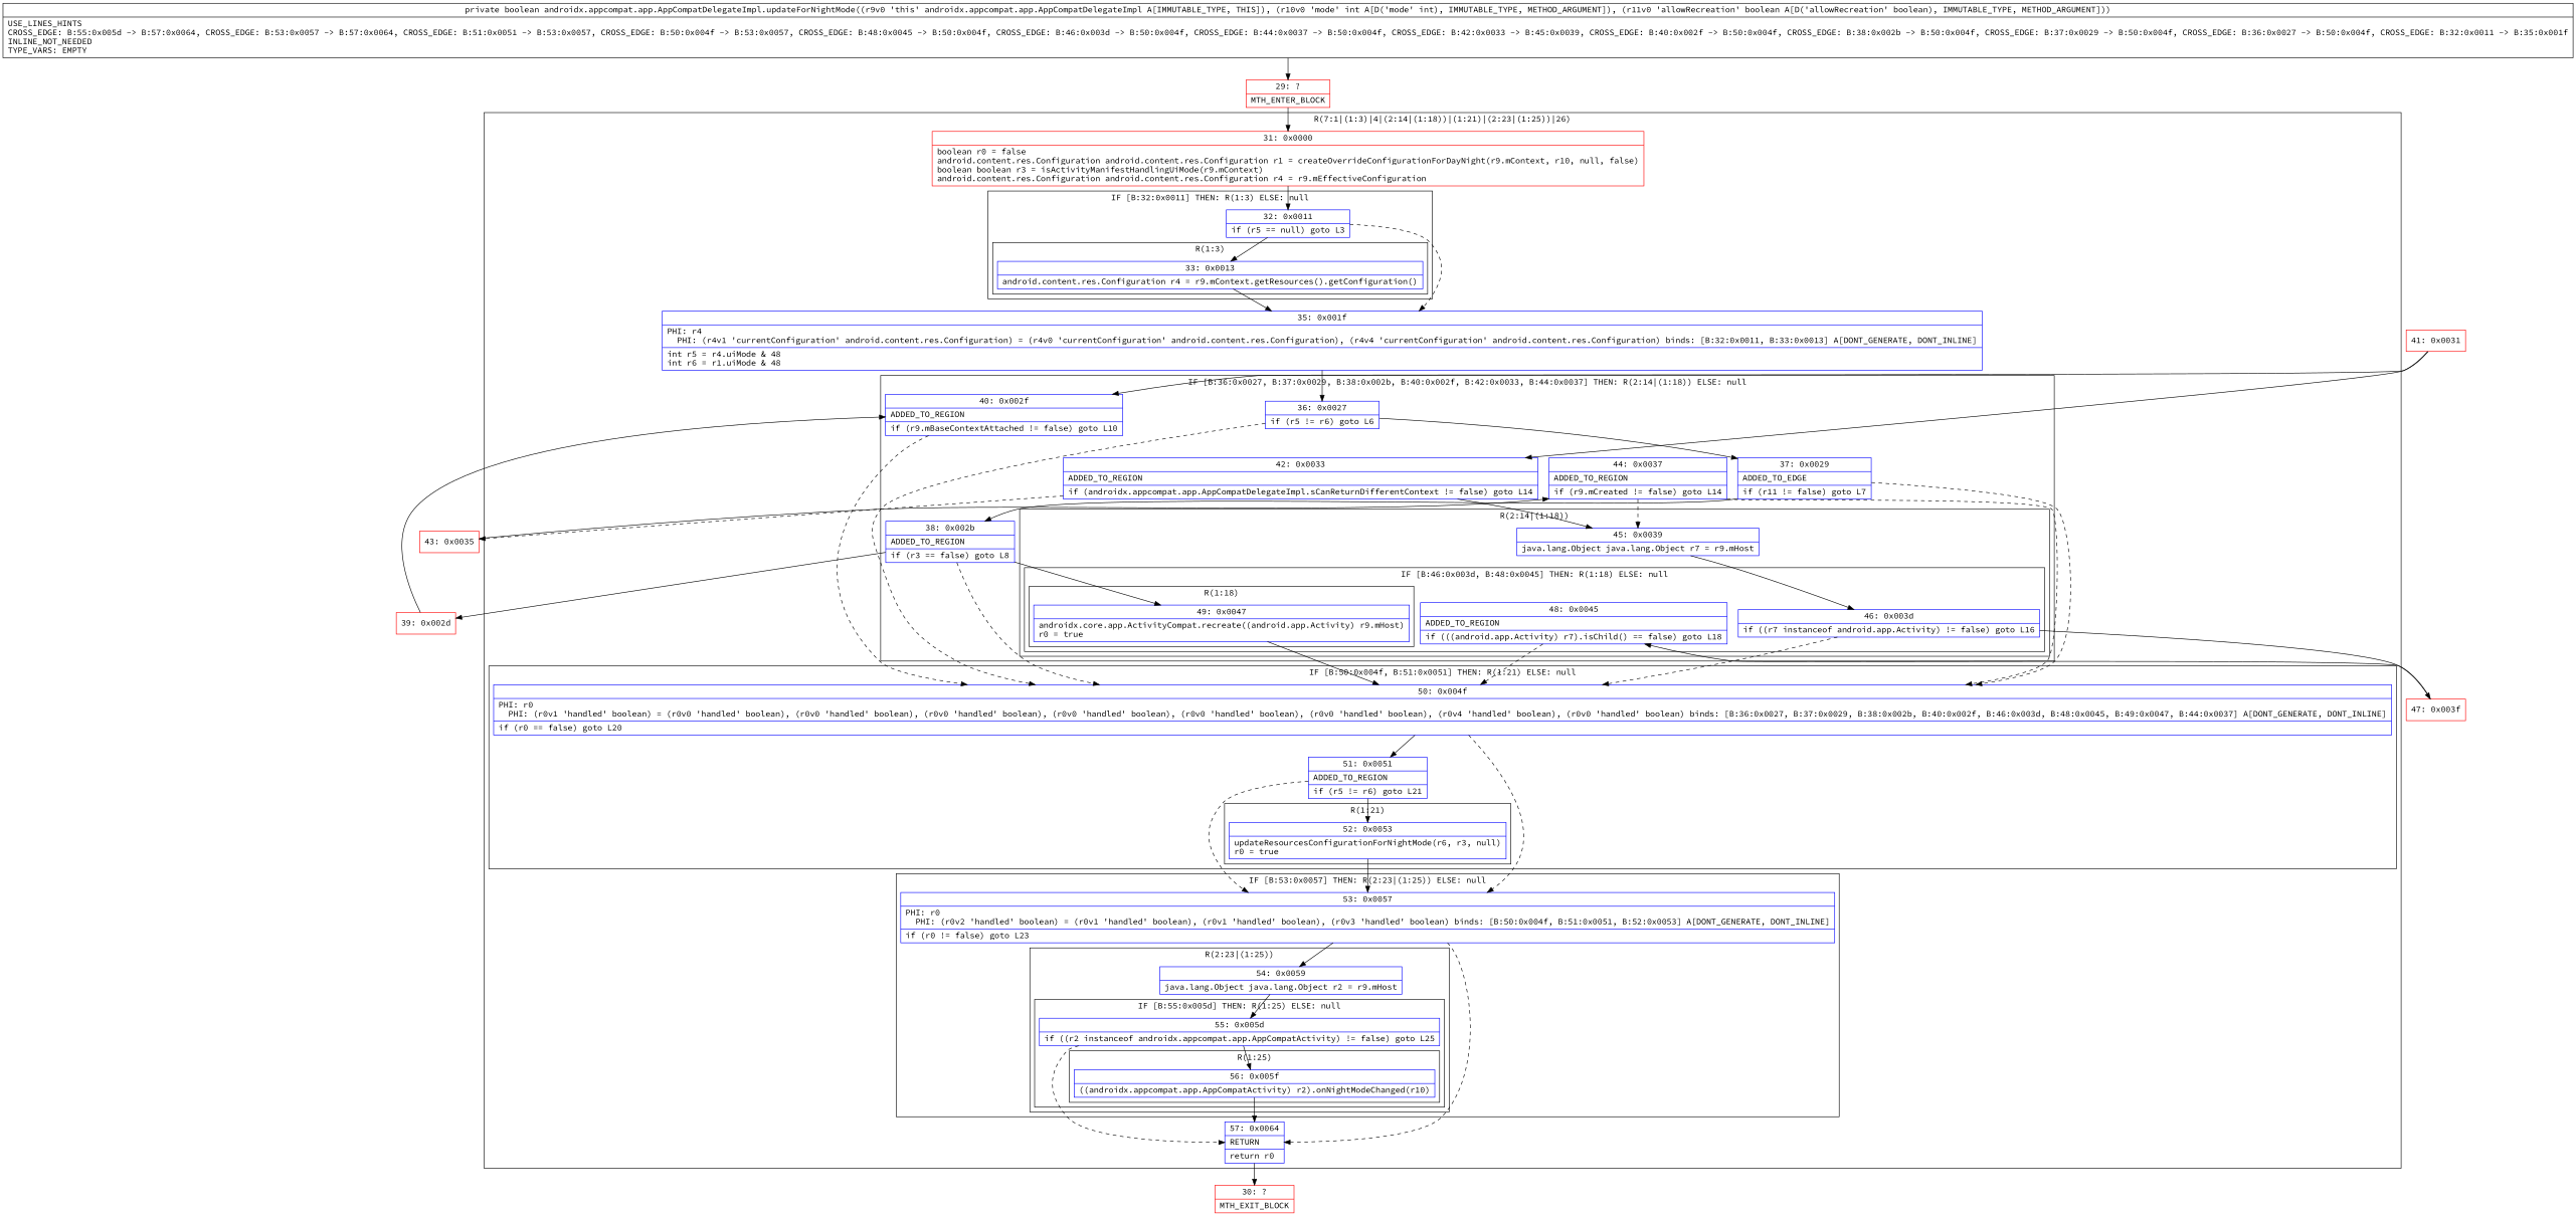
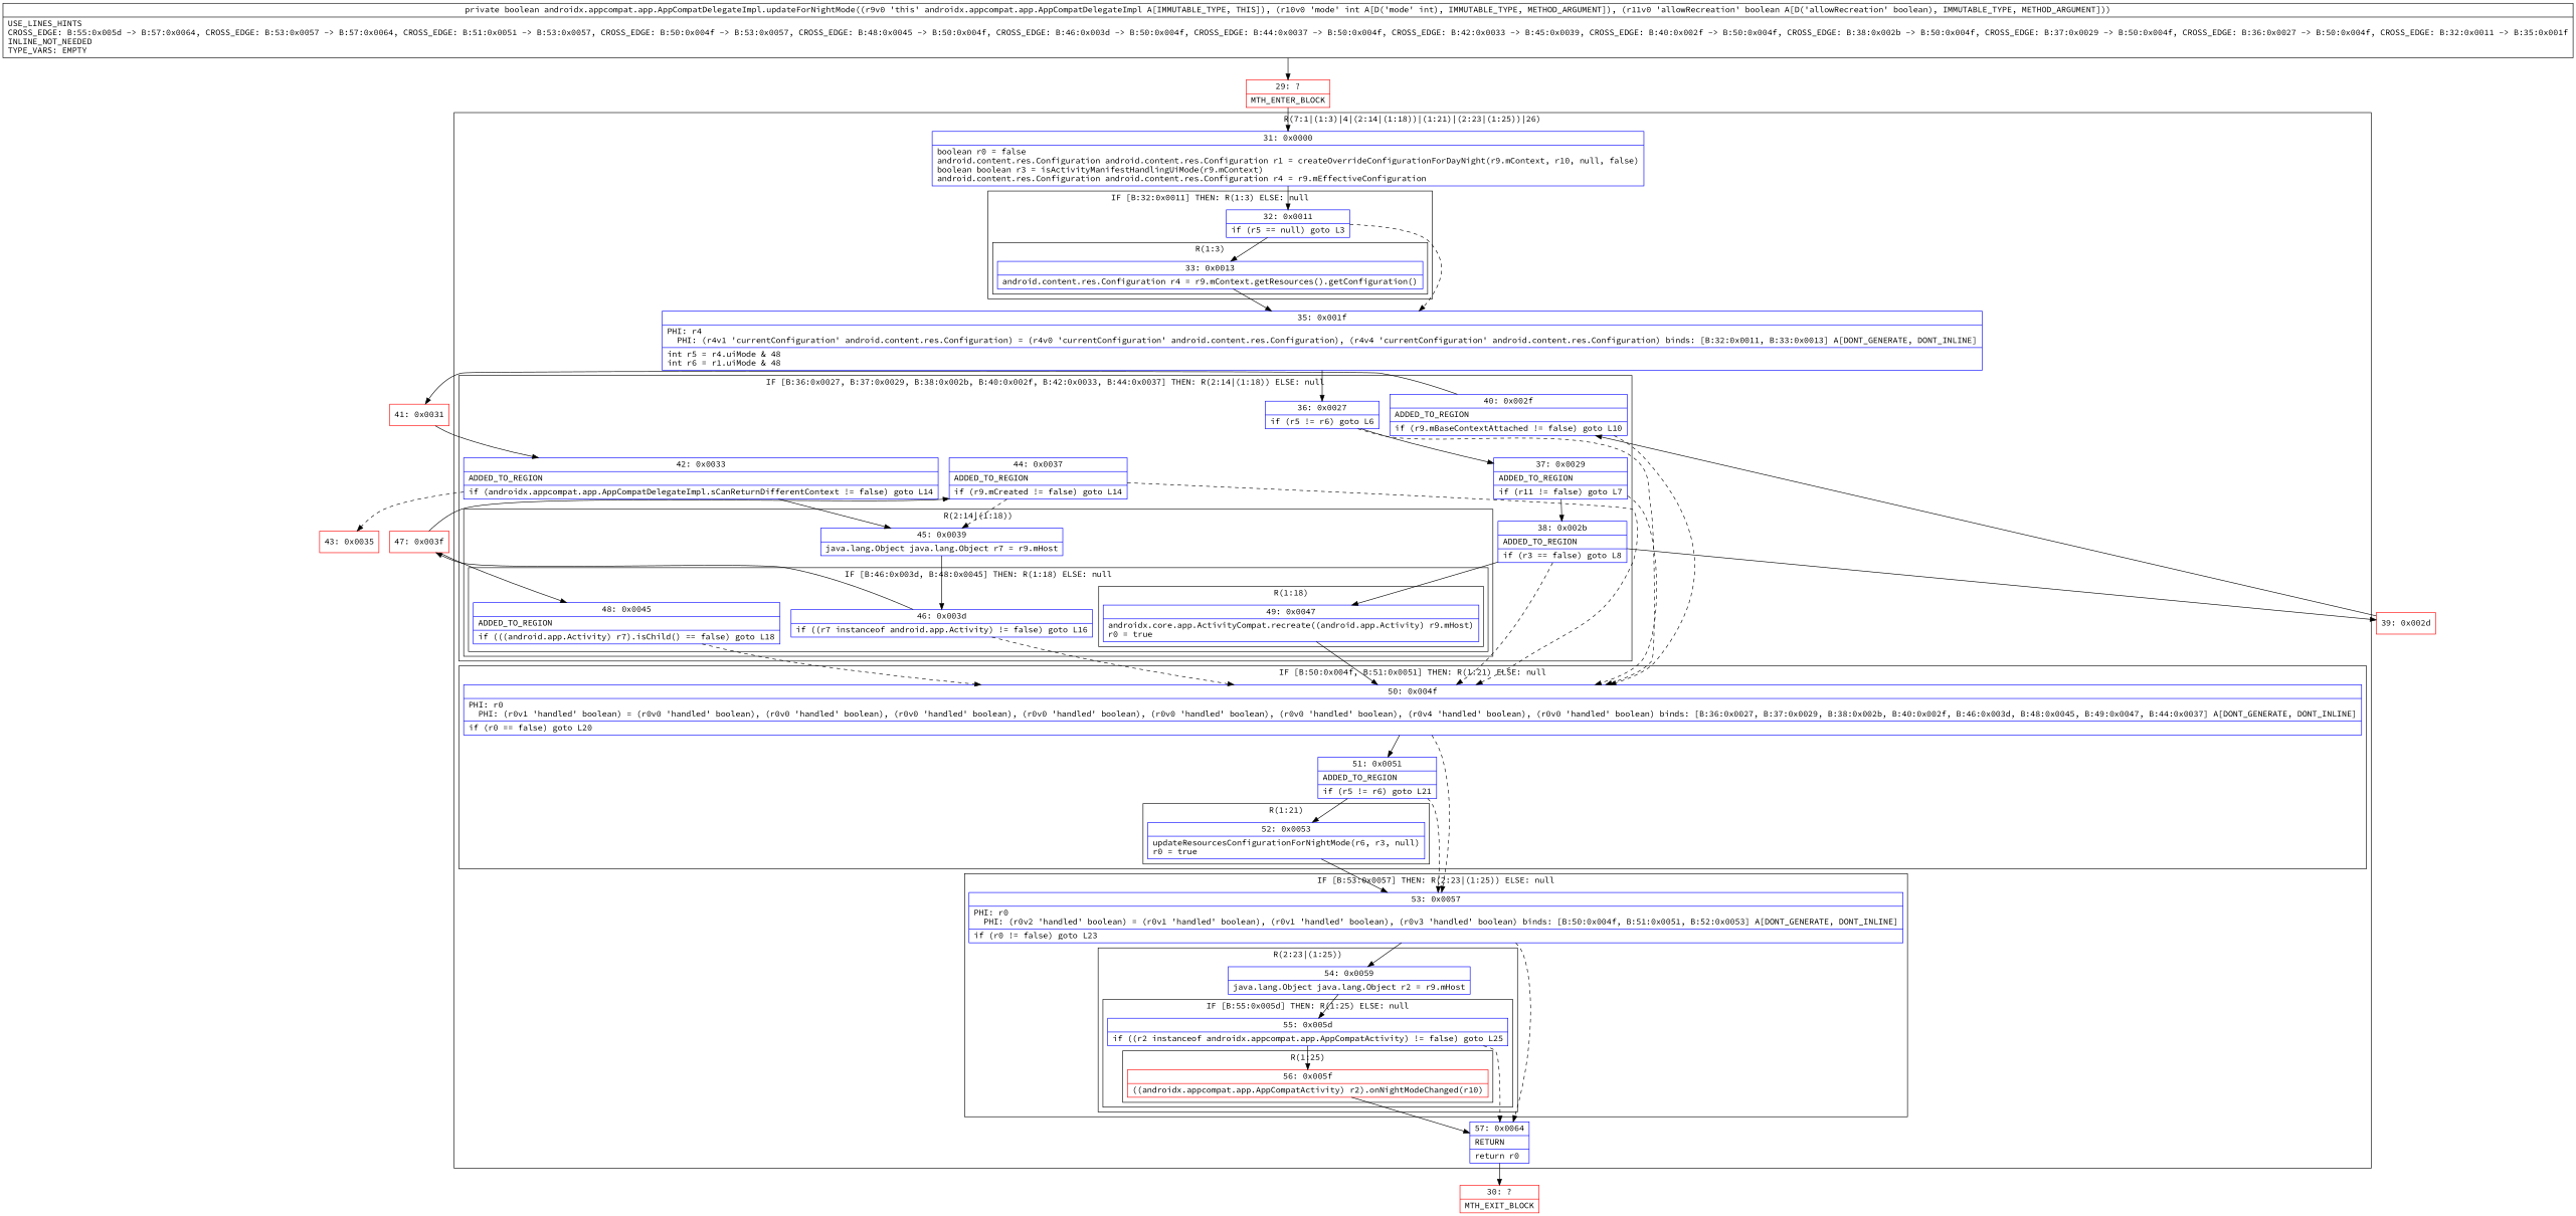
  digraph {
    fontname="Source Code Pro"
    node [color=blue fontname="Source Code Pro" shape=record]
    edge [fontname="Source Code Pro"]
    n1 [label="{33\:\ 0x0013|android.content.res.Configuration r4 = r9.mContext.getResources().getConfiguration()\l}"]
    n2 [label="{32\:\ 0x0011|if (r5 == null) goto L3\l}"]
    n3 [label="{49\:\ 0x0047|androidx.core.app.ActivityCompat.recreate((android.app.Activity) r9.mHost)\lr0 = true\l}"]
    n4 [label="{46\:\ 0x003d|if ((r7 instanceof android.app.Activity) != false) goto L16\l}"]
    n5 [label="{48\:\ 0x0045|ADDED_TO_REGION\l|if (((android.app.Activity) r7).isChild() == false) goto L18\l}"]
    n6 [label="{45\:\ 0x0039|java.lang.Object java.lang.Object r7 = r9.mHost\l}"]
    n7 [label="{36\:\ 0x0027|if (r5 != r6) goto L6\l}"]
-   n8 [label="{37\:\ 0x0029|ADDED_TO_EDGE\l|if (r11 != false) goto L7\l}"]
+   n8 [label="{37\:\ 0x0029|ADDED_TO_REGION\l|if (r11 != false) goto L7\l}"]
    n9 [label="{38\:\ 0x002b|ADDED_TO_REGION\l|if (r3 == false) goto L8\l}"]
    n10 [label="{40\:\ 0x002f|ADDED_TO_REGION\l|if (r9.mBaseContextAttached != false) goto L10\l}"]
    n11 [label="{42\:\ 0x0033|ADDED_TO_REGION\l|if (androidx.appcompat.app.AppCompatDelegateImpl.sCanReturnDifferentContext != false) goto L14\l}"]
    n12 [label="{44\:\ 0x0037|ADDED_TO_REGION\l|if (r9.mCreated != false) goto L14\l}"]
    n13 [label="{52\:\ 0x0053|updateResourcesConfigurationForNightMode(r6, r3, null)\lr0 = true\l}"]
    n14 [label="{50\:\ 0x004f|PHI: r0 \l  PHI: (r0v1 'handled' boolean) = (r0v0 'handled' boolean), (r0v0 'handled' boolean), (r0v0 'handled' boolean), (r0v0 'handled' boolean), (r0v0 'handled' boolean), (r0v0 'handled' boolean), (r0v4 'handled' boolean), (r0v0 'handled' boolean) binds: [B:36:0x0027, B:37:0x0029, B:38:0x002b, B:40:0x002f, B:46:0x003d, B:48:0x0045, B:49:0x0047, B:44:0x0037] A[DONT_GENERATE, DONT_INLINE]\l|if (r0 == false) goto L20\l}"]
    n15 [label="{51\:\ 0x0051|ADDED_TO_REGION\l|if (r5 != r6) goto L21\l}"]
-   n16 [label="{56\:\ 0x005f|((androidx.appcompat.app.AppCompatActivity) r2).onNightModeChanged(r10)\l}"]
+   n16 [color=red label="{56\:\ 0x005f|((androidx.appcompat.app.AppCompatActivity) r2).onNightModeChanged(r10)\l}"]
    n17 [label="{55\:\ 0x005d|if ((r2 instanceof androidx.appcompat.app.AppCompatActivity) != false) goto L25\l}"]
    n18 [label="{54\:\ 0x0059|java.lang.Object java.lang.Object r2 = r9.mHost\l}"]
    n19 [label="{53\:\ 0x0057|PHI: r0 \l  PHI: (r0v2 'handled' boolean) = (r0v1 'handled' boolean), (r0v1 'handled' boolean), (r0v3 'handled' boolean) binds: [B:50:0x004f, B:51:0x0051, B:52:0x0053] A[DONT_GENERATE, DONT_INLINE]\l|if (r0 != false) goto L23\l}"]
-   n20 [color=red label="{31\:\ 0x0000|boolean r0 = false\landroid.content.res.Configuration android.content.res.Configuration r1 = createOverrideConfigurationForDayNight(r9.mContext, r10, null, false)\lboolean boolean r3 = isActivityManifestHandlingUiMode(r9.mContext)\landroid.content.res.Configuration android.content.res.Configuration r4 = r9.mEffectiveConfiguration\l}"]
+   n20 [label="{31\:\ 0x0000|boolean r0 = false\landroid.content.res.Configuration android.content.res.Configuration r1 = createOverrideConfigurationForDayNight(r9.mContext, r10, null, false)\lboolean boolean r3 = isActivityManifestHandlingUiMode(r9.mContext)\landroid.content.res.Configuration android.content.res.Configuration r4 = r9.mEffectiveConfiguration\l}"]
    n21 [label="{35\:\ 0x001f|PHI: r4 \l  PHI: (r4v1 'currentConfiguration' android.content.res.Configuration) = (r4v0 'currentConfiguration' android.content.res.Configuration), (r4v4 'currentConfiguration' android.content.res.Configuration) binds: [B:32:0x0011, B:33:0x0013] A[DONT_GENERATE, DONT_INLINE]\l|int r5 = r4.uiMode & 48\lint r6 = r1.uiMode & 48\l}"]
    n22 [label="{57\:\ 0x0064|RETURN\l|return r0\l}"]
    n23 [color=red label="{47\:\ 0x003f}"]
    n24 [color=red label="{39\:\ 0x002d}"]
    n25 [color=red label="{41\:\ 0x0031}"]
    n26 [color=red label="{43\:\ 0x0035}"]
    n27 [color=red label="{30\:\ ?|MTH_EXIT_BLOCK\l}"]
    n28 [color=red label="{29\:\ ?|MTH_ENTER_BLOCK\l}"]
    n29 [label="{private boolean androidx.appcompat.app.AppCompatDelegateImpl.updateForNightMode((r9v0 'this' androidx.appcompat.app.AppCompatDelegateImpl A[IMMUTABLE_TYPE, THIS]), (r10v0 'mode' int A[D('mode' int), IMMUTABLE_TYPE, METHOD_ARGUMENT]), (r11v0 'allowRecreation' boolean A[D('allowRecreation' boolean), IMMUTABLE_TYPE, METHOD_ARGUMENT]))  | USE_LINES_HINTS\lCROSS_EDGE: B:55:0x005d \-\> B:57:0x0064, CROSS_EDGE: B:53:0x0057 \-\> B:57:0x0064, CROSS_EDGE: B:51:0x0051 \-\> B:53:0x0057, CROSS_EDGE: B:50:0x004f \-\> B:53:0x0057, CROSS_EDGE: B:48:0x0045 \-\> B:50:0x004f, CROSS_EDGE: B:46:0x003d \-\> B:50:0x004f, CROSS_EDGE: B:44:0x0037 \-\> B:50:0x004f, CROSS_EDGE: B:42:0x0033 \-\> B:45:0x0039, CROSS_EDGE: B:40:0x002f \-\> B:50:0x004f, CROSS_EDGE: B:38:0x002b \-\> B:50:0x004f, CROSS_EDGE: B:37:0x0029 \-\> B:50:0x004f, CROSS_EDGE: B:36:0x0027 \-\> B:50:0x004f, CROSS_EDGE: B:32:0x0011 \-\> B:35:0x001f\lINLINE_NOT_NEEDED\lTYPE_VARS: EMPTY\l}" color=""]
    subgraph cluster_1 {
      label="R(7:1|(1:3)|4|(2:14|(1:18))|(1:21)|(2:23|(1:25))|26)"
      n20
      n21
      n22
      subgraph cluster_2 {
        label="IF [B:32:0x0011] THEN: R(1:3) ELSE: null"
        n2
        subgraph cluster_3 {
          label="R(1:3)"
          n1
        }
      }
      subgraph cluster_4 {
        label="IF [B:36:0x0027, B:37:0x0029, B:38:0x002b, B:40:0x002f, B:42:0x0033, B:44:0x0037] THEN: R(2:14|(1:18)) ELSE: null"
        n7
        n8
        n9
        n10
        n11
        n12
        subgraph cluster_5 {
          label="R(2:14|(1:18))"
          n6
          subgraph cluster_6 {
            label="IF [B:46:0x003d, B:48:0x0045] THEN: R(1:18) ELSE: null"
            n4
            n5
            subgraph cluster_7 {
              label="R(1:18)"
              n3
            }
          }
        }
      }
      subgraph cluster_8 {
        label="IF [B:50:0x004f, B:51:0x0051] THEN: R(1:21) ELSE: null"
        n14
        n15
        subgraph cluster_9 {
          label="R(1:21)"
          n13
        }
      }
      subgraph cluster_10 {
        label="IF [B:53:0x0057] THEN: R(2:23|(1:25)) ELSE: null"
        n19
        subgraph cluster_11 {
          label="R(2:23|(1:25))"
          n18
          subgraph cluster_12 {
            label="IF [B:55:0x005d] THEN: R(1:25) ELSE: null"
            n17
            subgraph cluster_13 {
              label="R(1:25)"
              n16
            }
          }
        }
      }
    }
    n1 -> n21
    n2 -> n1
    n2 -> n21 [style=dashed]
    n3 -> n14
    n4 -> n14 [style=dashed]
    n4 -> n23
    n5 -> n14 [style=dashed]
    n6 -> n4
    n7 -> n8
    n7 -> n14 [style=dashed]
    n8 -> n9
    n8 -> n14 [style=dashed]
    n9 -> n3
    n9 -> n14 [style=dashed]
    n9 -> n24
    n10 -> n14 [style=dashed]
-   n25 -> n10
+   n10 -> n25
    n11 -> n6
    n11 -> n26 [style=dashed]
    n12 -> n6 [style=dashed]
    n12 -> n14 [style=dashed]
    n13 -> n19
    n14 -> n15
    n14 -> n19 [style=dashed]
    n15 -> n13
    n15 -> n19 [style=dashed]
    n16 -> n22
    n17 -> n16
    n17 -> n22 [style=dashed]
    n18 -> n17
    n19 -> n18
    n19 -> n22 [style=dashed]
    n20 -> n2
    n21 -> n7
    n22 -> n27
    n23 -> n5
    n24 -> n10
    n25 -> n11
-   n26 -> n12
+   n23 -> n12
    n28 -> n20
    n29 -> n28
  }
